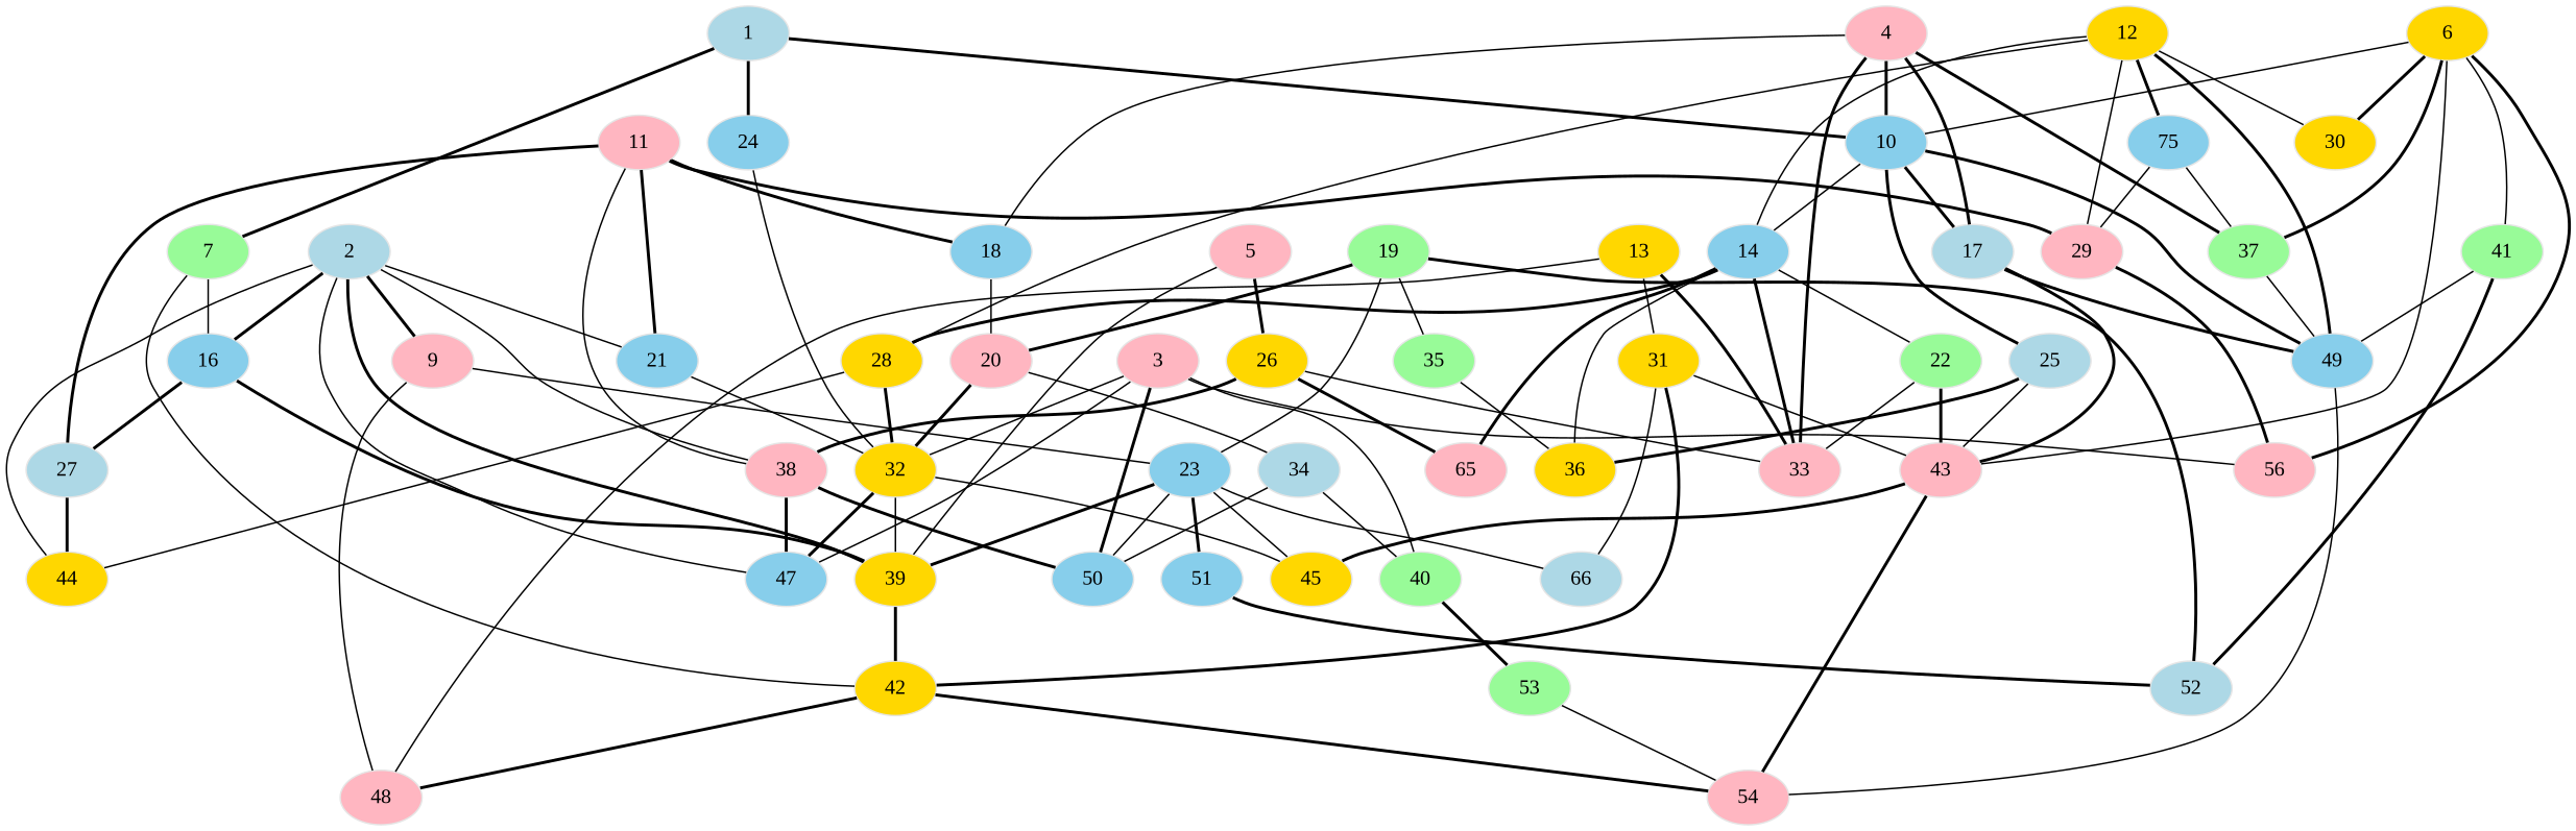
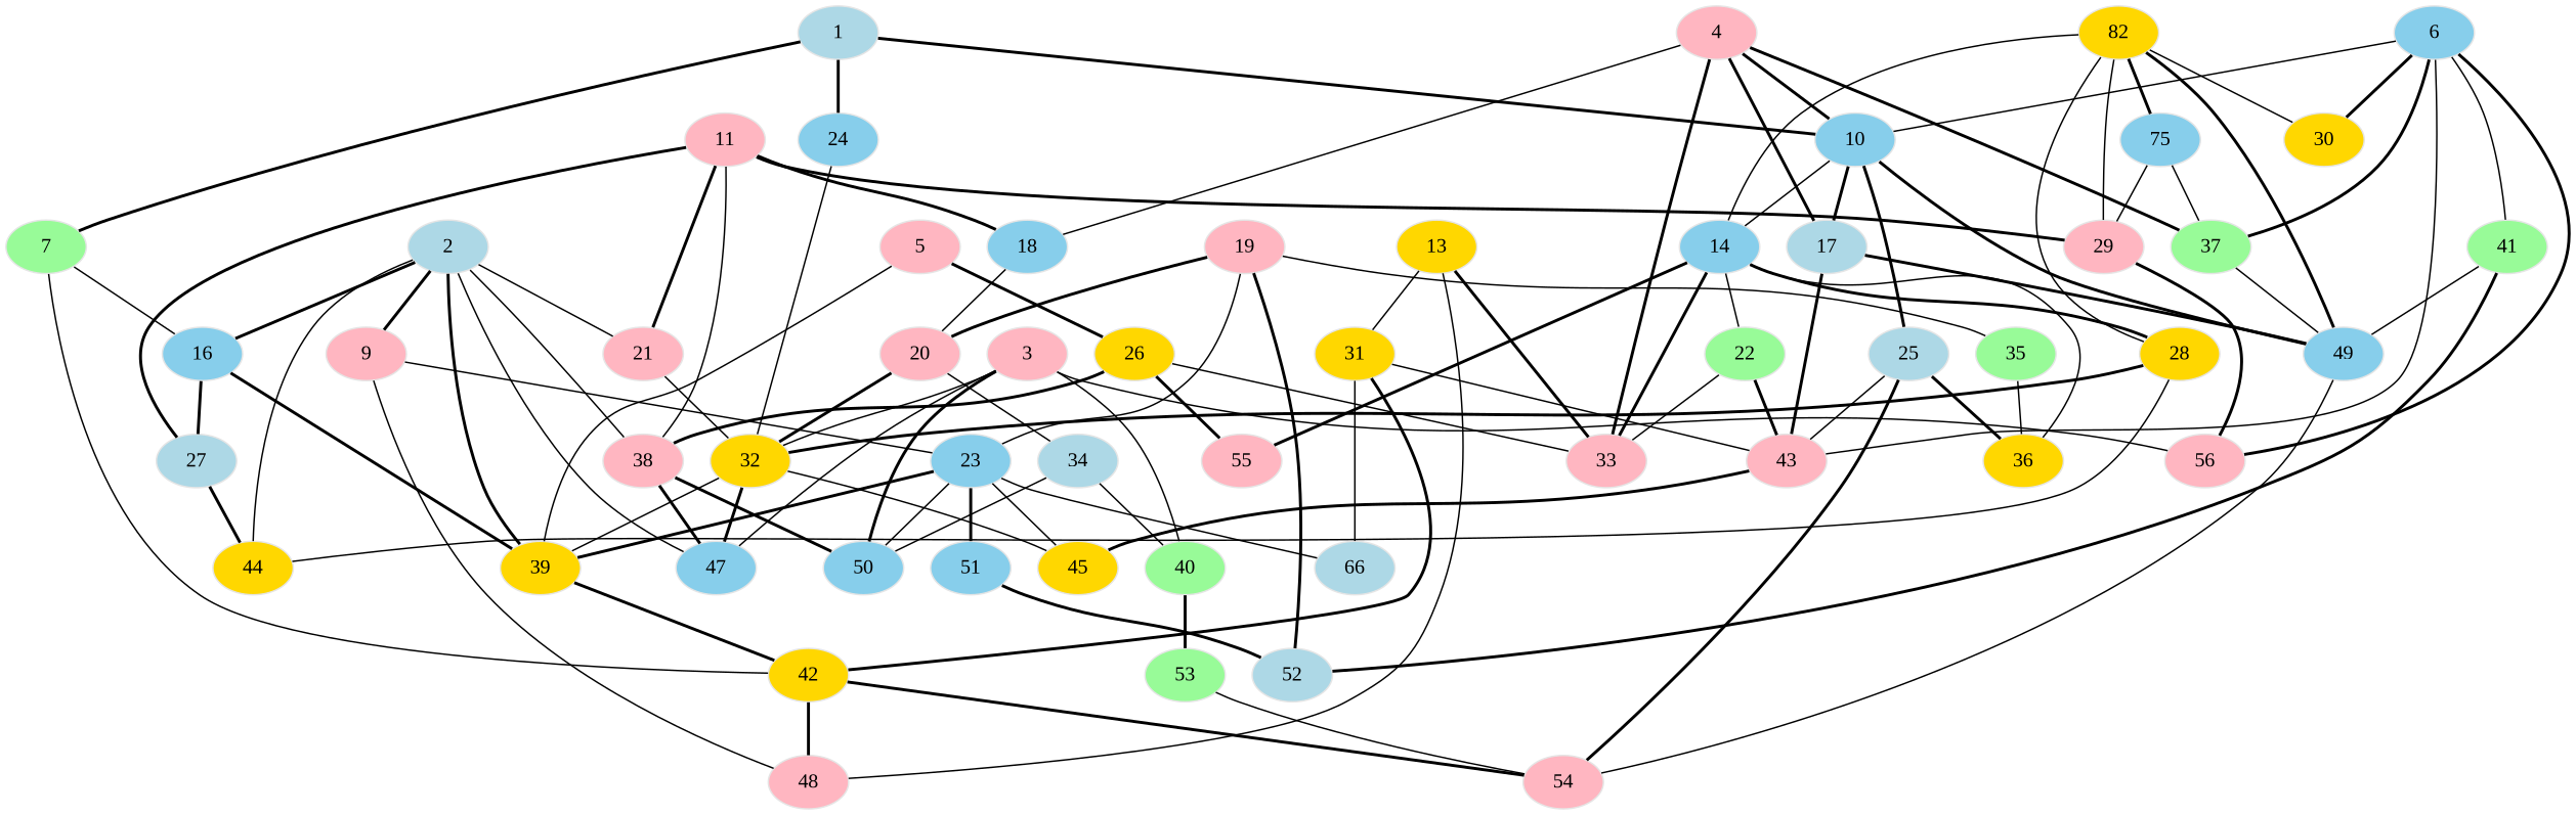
  graph {
    fontname="Liberation Serif"
    node [color=gray90 fillcolor=lightpink fontname="Liberation Serif" style=filled]
    edge [fontname="Liberation Serif" style=bold]
    1 [fillcolor=lightblue]
    7 [fillcolor=palegreen]
    10 [fillcolor=skyblue]
    24 [fillcolor=skyblue]
    16 [fillcolor=skyblue]
    42 [fillcolor=gold]
    17 [fillcolor=lightblue]
    14 [fillcolor=skyblue]
    25 [fillcolor=lightblue]
    49 [fillcolor=skyblue]
    32 [fillcolor=gold]
    2 [fillcolor=lightblue]
    9
-   21 [fillcolor=skyblue]
+   21
    38
    39 [fillcolor=gold]
    44 [fillcolor=gold]
    47 [fillcolor=skyblue]
    23 [fillcolor=skyblue]
    48
    27 [fillcolor=lightblue]
    50 [fillcolor=skyblue]
    3
    40 [fillcolor=palegreen]
    56
    45 [fillcolor=gold]
    53 [fillcolor=palegreen]
    4
    18 [fillcolor=skyblue]
    33
    37 [fillcolor=palegreen]
    43
    20
    5
    26 [fillcolor=gold]
-   55 [label=65]
-   6 [fillcolor=gold]
+   55
+   6 [fillcolor=skyblue]
    30 [fillcolor=gold]
    41 [fillcolor=palegreen]
    52 [fillcolor=lightblue]
    54
    n42 [fillcolor=lightblue label=66]
    51 [fillcolor=skyblue]
    28 [fillcolor=gold]
    22 [fillcolor=palegreen]
    36 [fillcolor=gold]
    11
    29
-   12 [fillcolor=gold]
+   12 [fillcolor=gold label=82]
    n50 [fillcolor=skyblue label=75]
    13 [fillcolor=gold]
    31 [fillcolor=gold]
    34 [fillcolor=lightblue]
-   19 [fillcolor=palegreen]
+   19
    35 [fillcolor=palegreen]
    1 -- 7
    1 -- 10
    1 -- 24
    7 -- 16 [style=solid]
    7 -- 42 [style=solid]
    10 -- 17
    10 -- 14 [style=solid]
    10 -- 25
    10 -- 49
    24 -- 32 [style=solid]
    16 -- 39
    16 -- 27
    42 -- 48
    42 -- 54
    17 -- 49
    17 -- 43
    14 -- 33
    14 -- 55
    14 -- 28
    14 -- 22 [style=solid]
    14 -- 36 [style=solid]
    25 -- 43 [style=solid]
    25 -- 36
    49 -- 54 [style=solid]
    32 -- 39 [style=solid]
    32 -- 47
    32 -- 45 [style=solid]
    2 -- 16
    2 -- 9
    2 -- 21 [style=solid]
    2 -- 38 [style=solid]
    2 -- 39
    2 -- 44 [style=solid]
    2 -- 47 [style=solid]
    9 -- 23 [style=solid]
    9 -- 48 [style=solid]
    21 -- 32 [style=solid]
    38 -- 47
    38 -- 50
    39 -- 42
    23 -- 39
    23 -- 50 [style=solid]
    23 -- 45 [style=solid]
    23 -- n42 [style=solid]
    23 -- 51
    27 -- 44
    3 -- 32 [style=solid]
    3 -- 47 [style=solid]
    3 -- 50
    3 -- 40 [style=solid]
    3 -- 56 [style=solid]
    40 -- 53
    53 -- 54 [style=solid]
    4 -- 10
    4 -- 17
    4 -- 18 [style=solid]
    4 -- 33
    4 -- 37
    18 -- 20 [style=solid]
    37 -- 49 [style=solid]
    43 -- 45
-   43 -- 54
+   25 -- 54
    20 -- 32
    20 -- 34 [style=solid]
    5 -- 39 [style=solid]
    5 -- 26
    26 -- 38
    26 -- 33 [style=solid]
    26 -- 55
    6 -- 10 [style=solid]
    6 -- 56
    6 -- 37
    6 -- 43 [style=solid]
    6 -- 30
    6 -- 41 [style=solid]
    41 -- 49 [style=solid]
    41 -- 52
    51 -- 52
    28 -- 32
    28 -- 44 [style=solid]
    22 -- 33 [style=solid]
    22 -- 43
    11 -- 21
    11 -- 38 [style=solid]
    11 -- 27
    11 -- 18
    11 -- 29
    29 -- 56
    12 -- 14 [style=solid]
    12 -- 49
    12 -- 30 [style=solid]
    12 -- 28 [style=solid]
    12 -- 29 [style=solid]
    12 -- n50
    n50 -- 37 [style=solid]
    n50 -- 29 [style=solid]
    13 -- 48 [style=solid]
    13 -- 33
    13 -- 31 [style=solid]
    31 -- 42
    31 -- 43 [style=solid]
    31 -- n42 [style=solid]
    34 -- 50 [style=solid]
    34 -- 40 [style=solid]
    19 -- 23 [style=solid]
    19 -- 20
    19 -- 52
    19 -- 35 [style=solid]
    35 -- 36 [style=solid]
  }
